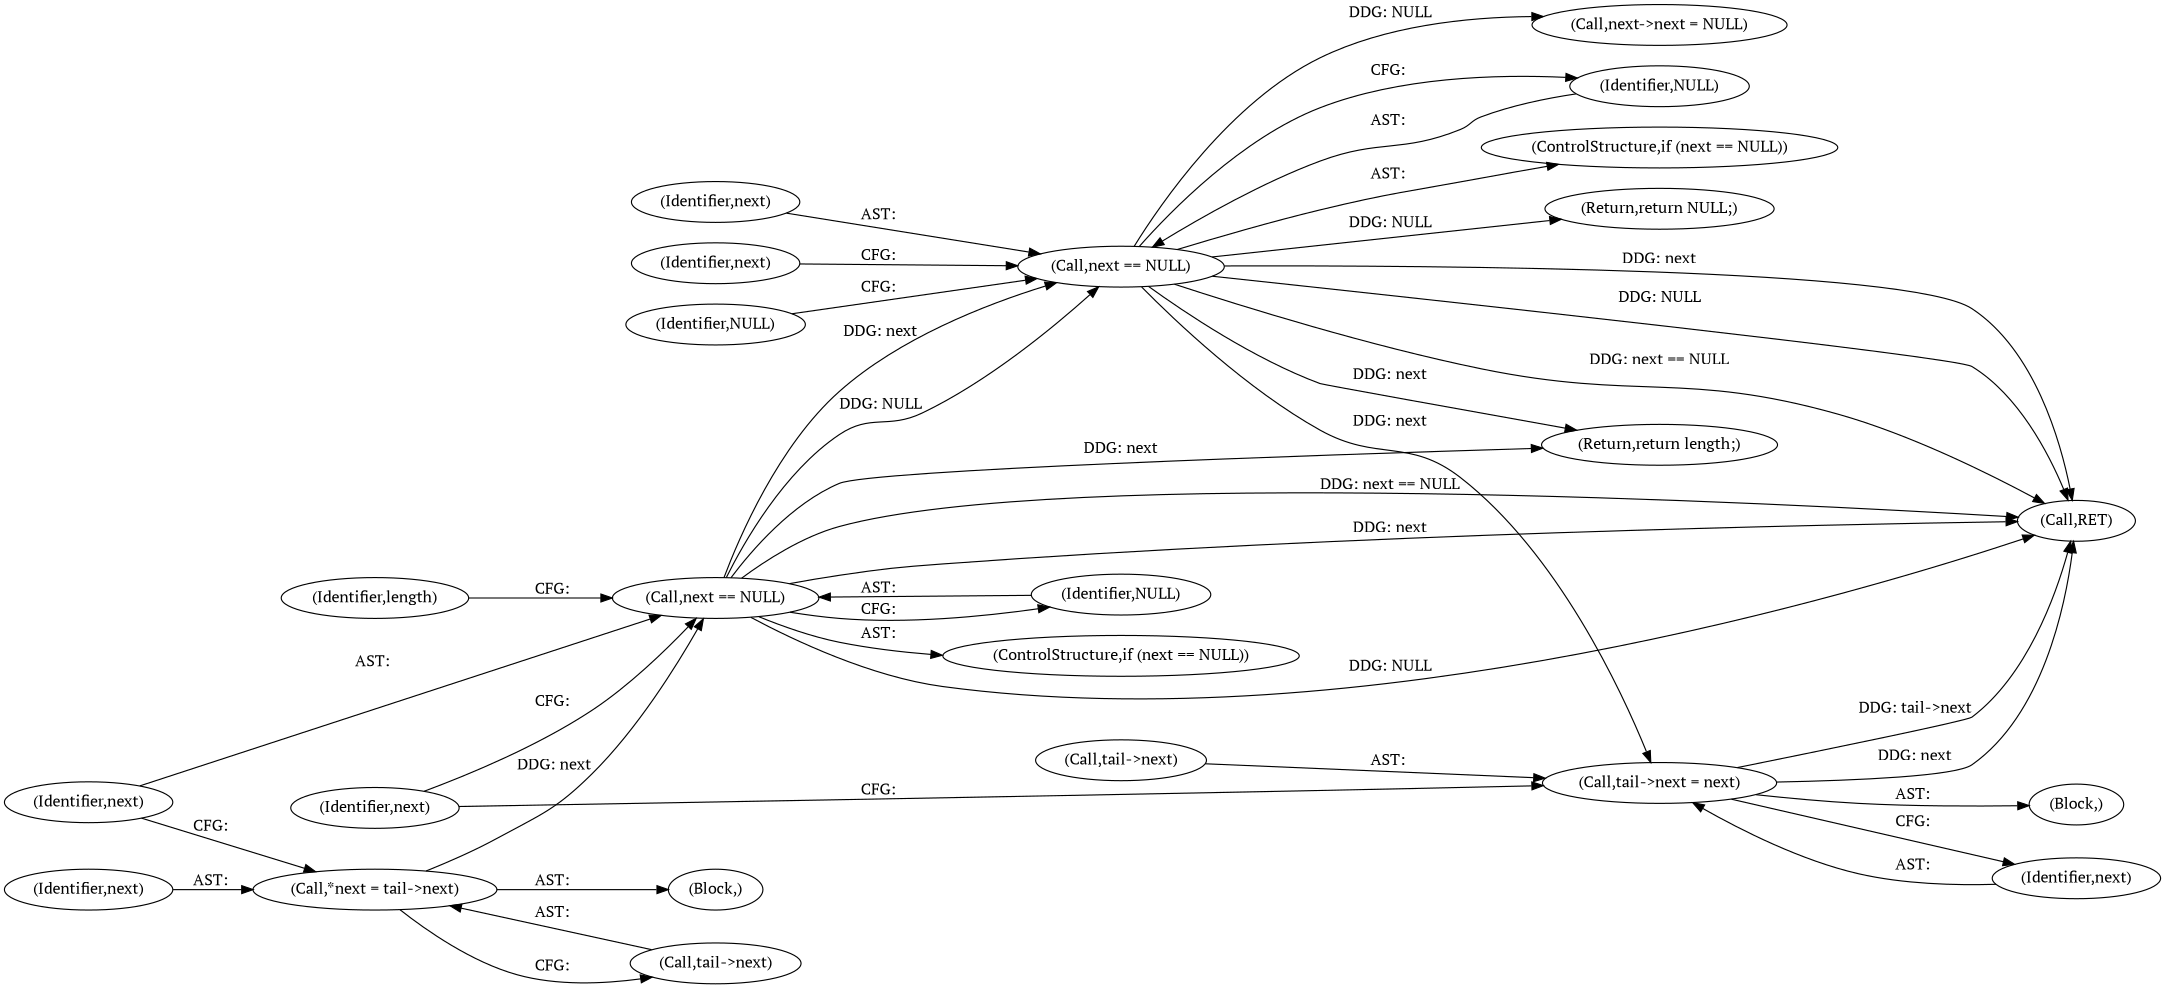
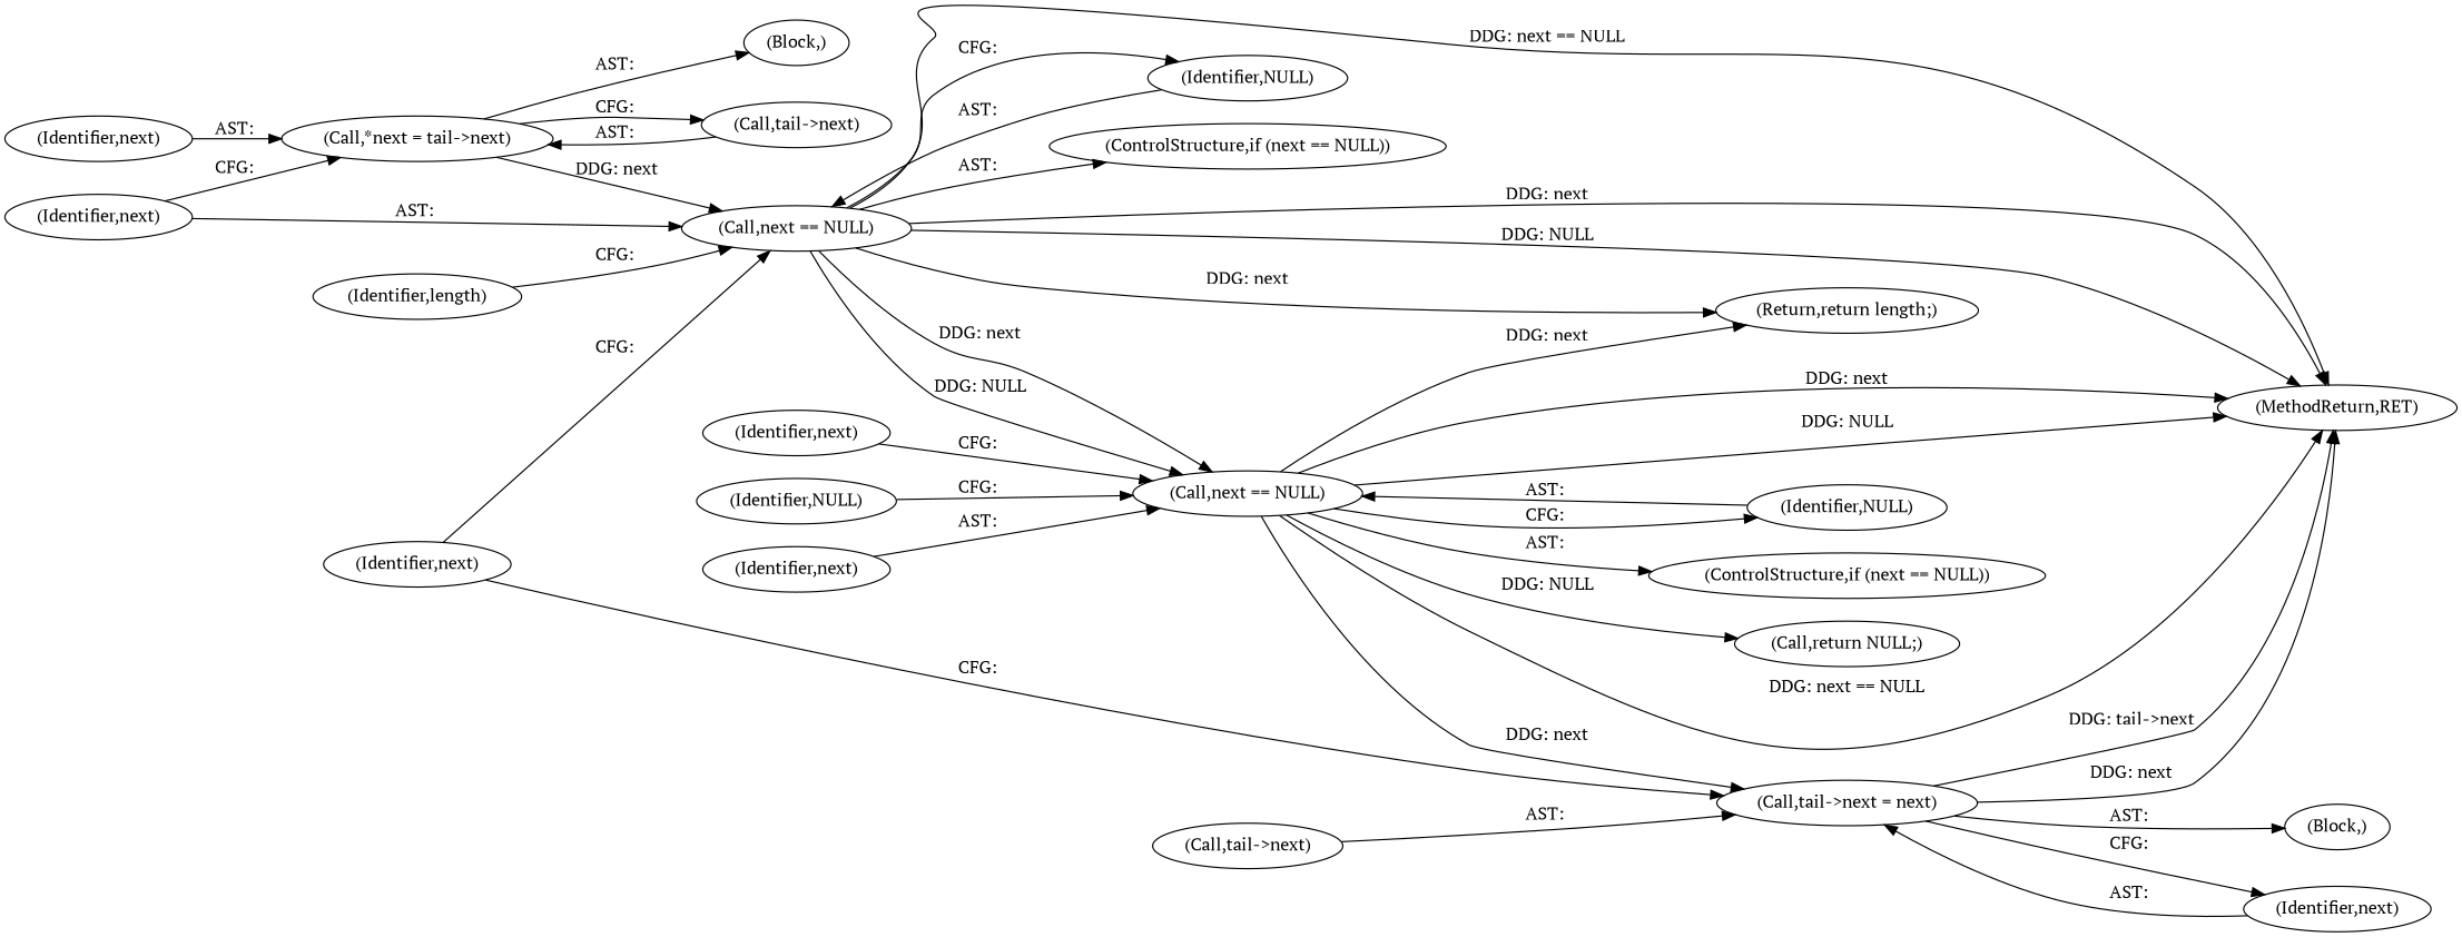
  digraph {
    fontname="PT Serif"
    rankdir=LR
    node [fontname="PT Serif"]
    edge [fontname="PT Serif"]
    n1 [label="(Call,tail->next = next)"]
    n2 [label="(Identifier,next)"]
-   n3 [label="(Call,RET)"]
+   n3 [label="(MethodReturn,RET)"]
    n4 [label="(Block,)"]
    n5 [label="(Call,next == NULL)"]
-   n6 [label="(Call,next->next = NULL)"]
    n7 [label="(Return,return length;)"]
    n8 [label="(Identifier,NULL)"]
    n9 [label="(ControlStructure,if (next == NULL))"]
-   n10 [label="(Return,return NULL;)"]
+   n10 [label="(Call,return NULL;)"]
    n11 [label="(Call,next == NULL)"]
    n12 [label="(Identifier,NULL)"]
    n13 [label="(ControlStructure,if (next == NULL))"]
    n14 [label="(Call,*next = tail->next)"]
    n15 [label="(Block,)"]
    n16 [label="(Call,tail->next)"]
    n17 [label="(Identifier,length)"]
    n18 [label="(Identifier,next)"]
    n19 [label="(Identifier,next)"]
    n20 [label="(Call,tail->next)"]
    n21 [label="(Identifier,next)"]
    n22 [label="(Identifier,next)"]
    n23 [label="(Identifier,NULL)"]
    n24 [label="(Identifier,next)"]
    n1 -> n2 [label="CFG: "]
    n1 -> n3 [label="DDG: tail->next"]
    n1 -> n3 [label="DDG: next"]
    n1 -> n4 [label="AST: "]
    n2 -> n1 [label="AST: "]
    n5 -> n1 [label="DDG: next"]
    n5 -> n3 [label="DDG: next"]
    n5 -> n3 [label="DDG: NULL"]
    n5 -> n3 [label="DDG: next == NULL"]
-   n5 -> n6 [label="DDG: NULL"]
    n5 -> n7 [label="DDG: next"]
    n5 -> n8 [label="CFG: "]
    n5 -> n9 [label="AST: "]
    n5 -> n10 [label="DDG: NULL"]
    n8 -> n5 [label="AST: "]
    n11 -> n3 [label="DDG: next == NULL"]
    n11 -> n3 [label="DDG: next"]
    n11 -> n3 [label="DDG: NULL"]
    n11 -> n5 [label="DDG: next"]
    n11 -> n5 [label="DDG: NULL"]
    n11 -> n7 [label="DDG: next"]
    n11 -> n12 [label="CFG: "]
    n11 -> n13 [label="AST: "]
    n12 -> n11 [label="AST: "]
    n14 -> n11 [label="DDG: next"]
    n14 -> n15 [label="AST: "]
    n14 -> n16 [label="CFG: "]
    n16 -> n14 [label="AST: "]
    n17 -> n11 [label="CFG: "]
    n18 -> n14 [label="AST: "]
    n19 -> n1 [label="CFG: "]
    n19 -> n11 [label="CFG: "]
    n20 -> n1 [label="AST: "]
    n21 -> n11 [label="AST: "]
    n21 -> n14 [label="CFG: "]
    n22 -> n5 [label="CFG: "]
    n23 -> n5 [label="CFG: "]
    n24 -> n5 [label="AST: "]
  }
